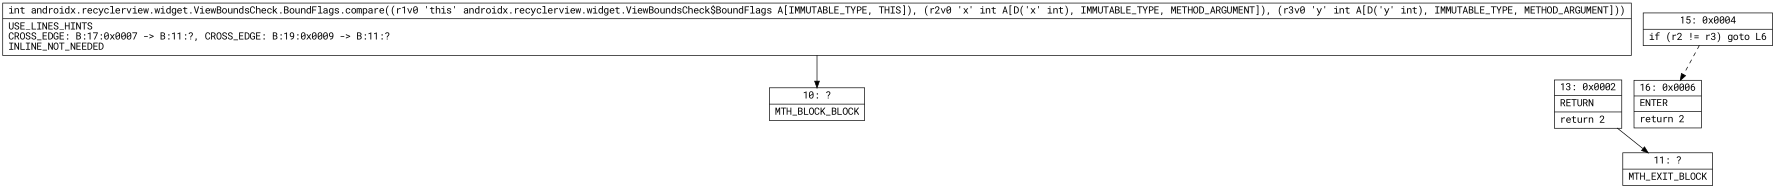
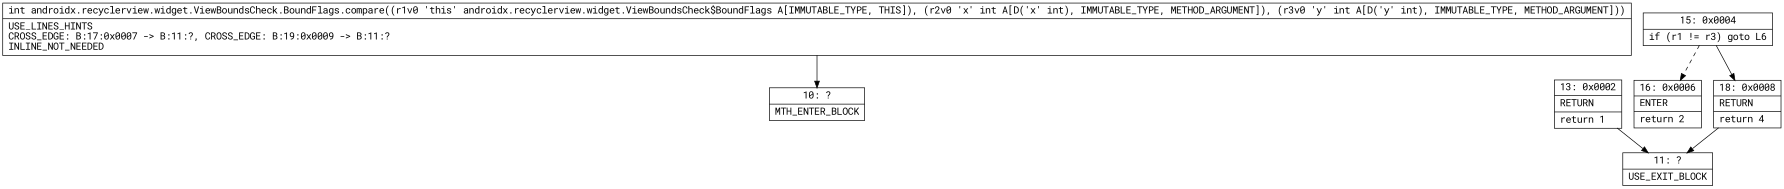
  digraph {
    fontname="Roboto Mono"
    node [fontname="Roboto Mono" shape=record]
    edge [fontname="Roboto Mono"]
-   n1 [label="{10\:\ ?|MTH_BLOCK_BLOCK\l}"]
-   n2 [label="{13\:\ 0x0002|RETURN\l|return 2\l}"]
-   n3 [label="{11\:\ ?|MTH_EXIT_BLOCK\l}"]
-   n4 [label="{15\:\ 0x0004|if (r2 != r3) goto L6\l}"]
+   n1 [label="{10\:\ ?|MTH_ENTER_BLOCK\l}"]
+   n2 [label="{13\:\ 0x0002|RETURN\l|return 1\l}"]
+   n3 [label="{11\:\ ?|USE_EXIT_BLOCK\l}"]
+   n4 [label="{15\:\ 0x0004|if (r1 != r3) goto L6\l}"]
    n5 [label="{16\:\ 0x0006|ENTER\l|return 2\l}"]
+   n6 [label="{18\:\ 0x0008|RETURN\l|return 4\l}"]
    n7 [label="{int androidx.recyclerview.widget.ViewBoundsCheck.BoundFlags.compare((r1v0 'this' androidx.recyclerview.widget.ViewBoundsCheck$BoundFlags A[IMMUTABLE_TYPE, THIS]), (r2v0 'x' int A[D('x' int), IMMUTABLE_TYPE, METHOD_ARGUMENT]), (r3v0 'y' int A[D('y' int), IMMUTABLE_TYPE, METHOD_ARGUMENT]))  | USE_LINES_HINTS\lCROSS_EDGE: B:17:0x0007 \-\> B:11:?, CROSS_EDGE: B:19:0x0009 \-\> B:11:?\lINLINE_NOT_NEEDED\l}"]
    n2 -> n3
    n4 -> n5 [style=dashed]
+   n4 -> n6
+   n6 -> n3
    n7 -> n1
  }
